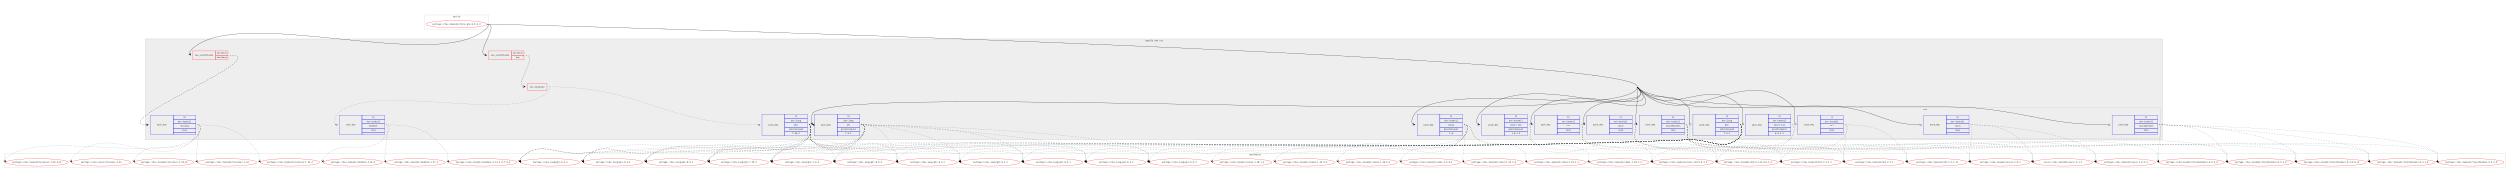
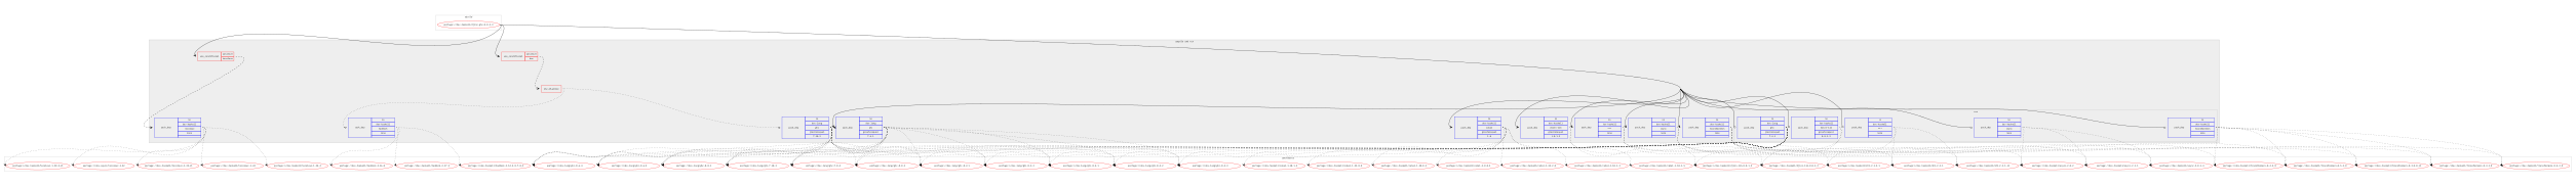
  digraph {
    compound=true
    concentrate=true
    fontname="IBM Plex Mono"
    fontsize=10
    newrank=true
    rankdir=TB
    ranksep=1.5
    node [color=red fontname="IBM Plex Mono" fontsize=10]
    edge [arrowhead=vee fontname="IBM Plex Mono" headport=w style=dotted tailport=e weight=100]
    n1 [label="portage://dev-haskell/djinn-ghc-0.0.2.3" width=4]
    n2 [color=blue label=<<TABLE BORDER="0" CELLBORDER="1" CELLSPACING="0" CELLPADDING="4" WIDTH="220"><TR><TD ROWSPAN="6" CELLPADDING="30">pack_dep</TD></TR><TR><TD WIDTH="110">no</TD></TR><TR><TD>dev-haskell</TD></TR><TR><TD>haddock</TD></TR><TR><TD>none</TD></TR><TR><TD></TD></TR></TABLE>> shape=none]
    n3 [color=blue label=<<TABLE BORDER="0" CELLBORDER="1" CELLSPACING="0" CELLPADDING="4" WIDTH="220"><TR><TD ROWSPAN="6" CELLPADDING="30">pack_dep</TD></TR><TR><TD WIDTH="110">no</TD></TR><TR><TD>dev-lang</TD></TR><TR><TD>ghc</TD></TR><TR><TD>greaterequal</TD></TR><TR><TD>7.10.2</TD></TR></TABLE>> shape=none]
    n4 [label=<<TABLE BORDER="0" CELLBORDER="1" CELLSPACING="0" CELLPADDING="4"><TR><TD CELLPADDING="10">any_of_group</TD></TR></TABLE>> shape=none]
    n5 [label=<<TABLE BORDER="0" CELLBORDER="1" CELLSPACING="0" CELLPADDING="4"><TR><TD ROWSPAN="3" CELLPADDING="10">use_conditional</TD></TR><TR><TD>positive</TD></TR><TR><TD>doc</TD></TR></TABLE>> shape=none]
    n6 [color=blue label=<<TABLE BORDER="0" CELLBORDER="1" CELLSPACING="0" CELLPADDING="4" WIDTH="220"><TR><TD ROWSPAN="6" CELLPADDING="30">pack_dep</TD></TR><TR><TD WIDTH="110">no</TD></TR><TR><TD>dev-haskell</TD></TR><TR><TD>hscolour</TD></TR><TR><TD>none</TD></TR><TR><TD></TD></TR></TABLE>> shape=none]
    n7 [label=<<TABLE BORDER="0" CELLBORDER="1" CELLSPACING="0" CELLPADDING="4"><TR><TD ROWSPAN="3" CELLPADDING="10">use_conditional</TD></TR><TR><TD>positive</TD></TR><TR><TD>hscolour</TD></TR></TABLE>> shape=none]
    n8 [color=blue label=<<TABLE BORDER="0" CELLBORDER="1" CELLSPACING="0" CELLPADDING="4" WIDTH="220"><TR><TD ROWSPAN="6" CELLPADDING="30">pack_dep</TD></TR><TR><TD WIDTH="110">no</TD></TR><TR><TD>dev-haskell</TD></TR><TR><TD>async</TD></TR><TR><TD>none</TD></TR><TR><TD></TD></TR></TABLE>> shape=none]
    n9 [color=blue label=<<TABLE BORDER="0" CELLBORDER="1" CELLSPACING="0" CELLPADDING="4" WIDTH="220"><TR><TD ROWSPAN="6" CELLPADDING="30">pack_dep</TD></TR><TR><TD WIDTH="110">no</TD></TR><TR><TD>dev-haskell</TD></TR><TR><TD>cabal</TD></TR><TR><TD>greaterequal</TD></TR><TR><TD>1.8</TD></TR></TABLE>> shape=none]
    n10 [color=blue label=<<TABLE BORDER="0" CELLBORDER="1" CELLSPACING="0" CELLPADDING="4" WIDTH="220"><TR><TD ROWSPAN="6" CELLPADDING="30">pack_dep</TD></TR><TR><TD WIDTH="110">no</TD></TR><TR><TD>dev-haskell</TD></TR><TR><TD>djinn-lib</TD></TR><TR><TD>greaterequal</TD></TR><TR><TD>0.0.1.2</TD></TR></TABLE>> shape=none]
    n11 [color=blue label=<<TABLE BORDER="0" CELLBORDER="1" CELLSPACING="0" CELLPADDING="4" WIDTH="220"><TR><TD ROWSPAN="6" CELLPADDING="30">pack_dep</TD></TR><TR><TD WIDTH="110">no</TD></TR><TR><TD>dev-haskell</TD></TR><TR><TD>mtl</TD></TR><TR><TD>none</TD></TR><TR><TD></TD></TR></TABLE>> shape=none]
    n12 [color=blue label=<<TABLE BORDER="0" CELLBORDER="1" CELLSPACING="0" CELLPADDING="4" WIDTH="220"><TR><TD ROWSPAN="6" CELLPADDING="30">pack_dep</TD></TR><TR><TD WIDTH="110">no</TD></TR><TR><TD>dev-haskell</TD></TR><TR><TD>transformers</TD></TR><TR><TD>none</TD></TR><TR><TD></TD></TR></TABLE>> shape=none]
    n13 [color=blue label=<<TABLE BORDER="0" CELLBORDER="1" CELLSPACING="0" CELLPADDING="4" WIDTH="220"><TR><TD ROWSPAN="6" CELLPADDING="30">pack_dep</TD></TR><TR><TD WIDTH="110">no</TD></TR><TR><TD>dev-lang</TD></TR><TR><TD>ghc</TD></TR><TR><TD>greaterequal</TD></TR><TR><TD>7.4.1</TD></TR></TABLE>> shape=none]
    n14 [color=blue label=<<TABLE BORDER="0" CELLBORDER="1" CELLSPACING="0" CELLPADDING="4" WIDTH="220"><TR><TD ROWSPAN="6" CELLPADDING="30">pack_dep</TD></TR><TR><TD WIDTH="110">no</TD></TR><TR><TD>dev-haskell</TD></TR><TR><TD>async</TD></TR><TR><TD>none</TD></TR><TR><TD></TD></TR></TABLE>> shape=none]
    n15 [color=blue label=<<TABLE BORDER="0" CELLBORDER="1" CELLSPACING="0" CELLPADDING="4" WIDTH="220"><TR><TD ROWSPAN="6" CELLPADDING="30">pack_dep</TD></TR><TR><TD WIDTH="110">no</TD></TR><TR><TD>dev-haskell</TD></TR><TR><TD>djinn-lib</TD></TR><TR><TD>greaterequal</TD></TR><TR><TD>0.0.1.2</TD></TR></TABLE>> shape=none]
    n16 [color=blue label=<<TABLE BORDER="0" CELLBORDER="1" CELLSPACING="0" CELLPADDING="4" WIDTH="220"><TR><TD ROWSPAN="6" CELLPADDING="30">pack_dep</TD></TR><TR><TD WIDTH="110">no</TD></TR><TR><TD>dev-haskell</TD></TR><TR><TD>mtl</TD></TR><TR><TD>none</TD></TR><TR><TD></TD></TR></TABLE>> shape=none]
    n17 [color=blue label=<<TABLE BORDER="0" CELLBORDER="1" CELLSPACING="0" CELLPADDING="4" WIDTH="220"><TR><TD ROWSPAN="6" CELLPADDING="30">pack_dep</TD></TR><TR><TD WIDTH="110">no</TD></TR><TR><TD>dev-haskell</TD></TR><TR><TD>transformers</TD></TR><TR><TD>none</TD></TR><TR><TD></TD></TR></TABLE>> shape=none]
    n18 [color=blue label=<<TABLE BORDER="0" CELLBORDER="1" CELLSPACING="0" CELLPADDING="4" WIDTH="220"><TR><TD ROWSPAN="6" CELLPADDING="30">pack_dep</TD></TR><TR><TD WIDTH="110">no</TD></TR><TR><TD>dev-lang</TD></TR><TR><TD>ghc</TD></TR><TR><TD>greaterequal</TD></TR><TR><TD>7.4.1</TD></TR></TABLE>> shape=none]
    n19 [label="portage://dev-haskell/haddock-2.17.2" width=4]
    n20 [label="portage://dev-haskell/haddock-2.16.0" width=4]
    n21 [label="portage://dev-haskell/haddock-2.14.3.0.7.8.3" width=4]
    n22 [label="portage://dev-lang/ghc-8.8.1" width=4]
    n23 [label="portage://dev-lang/ghc-8.6.5" width=4]
    n24 [label="portage://dev-lang/ghc-8.6.4" width=4]
    n25 [label="portage://dev-lang/ghc-8.4.3" width=4]
    n26 [label="portage://dev-lang/ghc-8.4.2" width=4]
    n27 [label="portage://dev-lang/ghc-8.4.1" width=4]
    n28 [label="portage://dev-lang/ghc-8.2.2" width=4]
    n29 [label="portage://dev-lang/ghc-8.2.1" width=4]
    n30 [label="portage://dev-lang/ghc-8.0.2" width=4]
    n31 [label="portage://dev-lang/ghc-7.8.4" width=4]
    n32 [label="portage://dev-lang/ghc-7.10.3" width=4]
    n33 [label="portage://dev-haskell/hscolour-1.24.4" width=4]
    n34 [label="portage://dev-haskell/hscolour-1.24" width=4]
    n35 [label="portage://dev-haskell/hscolour-1.23-r1" width=4]
    n36 [label="portage://dev-async/hscolour-1.22" width=4]
    n37 [label="portage://dev-haskell/hscolour-1.20.3-r1" width=4]
-   n38 [label="async://dev-haskell/async-2.1.1" width=4]
+   n38 [label="portage://dev-haskell/async-2.1.1" width=4]
    n39 [label="portage://dev-haskell/async-2.0.2" width=4]
    n40 [label="portage://dev-haskell/async-2.0.1.4" width=4]
    n41 [label="portage://dev-haskell/cabal-2.0.0.2" width=4]
    n42 [label="portage://dev-haskell/cabal-1.24.2.0" width=4]
    n43 [label="portage://dev-haskell/cabal-1.22.8.0" width=4]
    n44 [label="portage://dev-haskell/cabal-1.20.0.2" width=4]
    n45 [label="portage://dev-haskell/cabal-1.18.1.5" width=4]
    n46 [label="portage://dev-haskell/cabal-1.18.1.3" width=4]
    n47 [label="portage://dev-haskell/cabal-1.18.1.2" width=4]
    n48 [label="portage://dev-haskell/djinn-lib-0.0.1.3" width=4]
    n49 [label="portage://dev-haskell/djinn-lib-0.0.1.2" width=4]
    n50 [label="portage://dev-haskell/mtl-2.2.1-r1" width=4]
    n51 [label="portage://dev-haskell/mtl-2.2.1" width=4]
    n52 [label="portage://dev-haskell/mtl-2.1.3.1" width=4]
    n53 [label="portage://dev-haskell/transformers-0.5.2.0" width=4]
    n54 [label="portage://dev-haskell/transformers-0.4.3.0" width=4]
    n55 [label="portage://dev-haskell/transformers-0.4.2.0" width=4]
    n56 [label="portage://dev-haskell/transformers-0.4.1.0" width=4]
    n57 [label="portage://dev-haskell/transformers-0.3.0.0-r1" width=4]
    subgraph cluster_1 {
      color=gray
      label=<<i>ebuild</i>>
      n1
    }
    subgraph cluster_2 {
      color=gray
      label=<<i>dependencies</i>>
      subgraph cluster_3 {
        color=gray
        fillcolor="#eeeeee"
        label=<<i>compile</i>>
        style=filled
        subgraph sub_4 {
          color=gray
          fillcolor="#eeeeee"
          label=<<i>compile</i>>
          style=filled
          n5
          subgraph sub_5 {
            color=gray
            fillcolor="#eeeeee"
            label=<<i>compile</i>>
            style=filled
            n4
            subgraph sub_6 {
              color=gray
              fillcolor="#eeeeee"
              label=<<i>compile</i>>
              style=filled
              n2
            }
            subgraph sub_7 {
              color=gray
              fillcolor="#eeeeee"
              label=<<i>compile</i>>
              style=filled
              n3
            }
          }
        }
        subgraph sub_8 {
          color=gray
          fillcolor="#eeeeee"
          label=<<i>compile</i>>
          style=filled
          n7
          subgraph sub_9 {
            color=gray
            fillcolor="#eeeeee"
            label=<<i>compile</i>>
            style=filled
            n6
          }
        }
        subgraph sub_10 {
          color=gray
          fillcolor="#eeeeee"
          label=<<i>compile</i>>
          style=filled
          n8
        }
        subgraph sub_11 {
          color=gray
          fillcolor="#eeeeee"
          label=<<i>compile</i>>
          style=filled
          n9
        }
        subgraph sub_12 {
          color=gray
          fillcolor="#eeeeee"
          label=<<i>compile</i>>
          style=filled
          n10
        }
        subgraph sub_13 {
          color=gray
          fillcolor="#eeeeee"
          label=<<i>compile</i>>
          style=filled
          n11
        }
        subgraph sub_14 {
          color=gray
          fillcolor="#eeeeee"
          label=<<i>compile</i>>
          style=filled
          n12
        }
        subgraph sub_15 {
          color=gray
          fillcolor="#eeeeee"
          label=<<i>compile</i>>
          style=filled
          n13
        }
      }
      subgraph cluster_16 {
        color=gray
        fillcolor="#eeeeee"
        label=<<i>compile and run</i>>
        style=filled
      }
      subgraph cluster_17 {
        color=gray
        fillcolor="#eeeeee"
        label=<<i>run</i>>
        style=filled
        subgraph sub_18 {
          color=gray
          fillcolor="#eeeeee"
          label=<<i>run</i>>
          style=filled
          n14
        }
        subgraph sub_19 {
          color=gray
          fillcolor="#eeeeee"
          label=<<i>run</i>>
          style=filled
          n15
        }
        subgraph sub_20 {
          color=gray
          fillcolor="#eeeeee"
          label=<<i>run</i>>
          style=filled
          n16
        }
        subgraph sub_21 {
          color=gray
          fillcolor="#eeeeee"
          label=<<i>run</i>>
          style=filled
          n17
        }
        subgraph sub_22 {
          color=gray
          fillcolor="#eeeeee"
          label=<<i>run</i>>
          style=filled
          n18
        }
      }
    }
    subgraph cluster_23 {
      color=gray
      label=<<i>candidates</i>>
      rank=same
      subgraph sub_24 {
        color=black
        label=<<i>candidates</i>>
        nodesep=1
        rank=same
        n19
        n20
        n21
      }
      subgraph sub_25 {
        color=black
        label=<<i>candidates</i>>
        nodesep=1
        rank=same
        n22
        n23
        n24
        n25
        n26
        n27
        n28
        n29
        n30
        n31
        n32
      }
      subgraph sub_26 {
        color=black
        label=<<i>candidates</i>>
        nodesep=1
        rank=same
        n33
        n34
        n35
        n36
        n37
      }
      subgraph sub_27 {
        color=black
        label=<<i>candidates</i>>
        nodesep=1
        rank=same
        n38
        n39
        n40
      }
      subgraph sub_28 {
        color=black
        label=<<i>candidates</i>>
        nodesep=1
        rank=same
        n41
        n42
        n43
        n44
        n45
        n46
        n47
      }
      subgraph sub_29 {
        color=black
        label=<<i>candidates</i>>
        nodesep=1
        rank=same
        n48
        n49
      }
      subgraph sub_30 {
        color=black
        label=<<i>candidates</i>>
        nodesep=1
        rank=same
        n50
        n51
        n52
      }
      subgraph sub_31 {
        color=black
        label=<<i>candidates</i>>
        nodesep=1
        rank=same
        n53
        n54
        n55
        n56
        n57
      }
      subgraph sub_32 {
        color=black
        label=<<i>candidates</i>>
        nodesep=1
        rank=same
        n38
        n39
        n40
      }
      subgraph sub_33 {
        color=black
        label=<<i>candidates</i>>
        nodesep=1
        rank=same
        n22
        n23
        n24
        n25
        n26
        n27
        n28
        n29
        n30
        n31
        n32
      }
      subgraph sub_34 {
        color=black
        label=<<i>candidates</i>>
        nodesep=1
        rank=same
        n48
        n49
      }
      subgraph sub_35 {
        color=black
        label=<<i>candidates</i>>
        nodesep=1
        rank=same
        n50
        n51
        n52
      }
      subgraph sub_36 {
        color=black
        label=<<i>candidates</i>>
        nodesep=1
        rank=same
        n53
        n54
        n55
        n56
        n57
      }
      subgraph sub_37 {
        color=black
        label=<<i>candidates</i>>
        nodesep=1
        rank=same
        n22
        n23
        n24
        n25
        n26
        n27
        n28
        n29
        n30
        n31
        n32
      }
    }
    n1 -> n5 [style=solid weight=20]
    n1 -> n7 [style=solid weight=20]
    n1 -> n8 [style=solid weight=20]
    n1 -> n9 [style=solid weight=20]
    n1 -> n10 [style=solid weight=20]
    n1 -> n11 [style=solid weight=20]
    n1 -> n12 [style=solid weight=20]
    n1 -> n13 [style=solid weight=20]
    n1 -> n14 [arrowhead=odot style=solid weight=20]
    n1 -> n15 [arrowhead=odot style=solid weight=20]
    n1 -> n16 [arrowhead=odot style=solid weight=20]
    n1 -> n17 [arrowhead=odot style=solid weight=20]
    n1 -> n18 [arrowhead=odot style=solid weight=20]
    n2 -> n19
    n2 -> n20
    n2 -> n21
    n3 -> n22
    n3 -> n23
    n3 -> n24
    n3 -> n25
    n3 -> n26
    n3 -> n27
    n3 -> n28
    n3 -> n29
    n3 -> n30
    n3 -> n31
    n3 -> n32
    n4 -> n2 [arrowhead=oinv weight=20]
    n4 -> n3 [arrowhead=oinv weight=20]
    n5 -> n4 [style=dashed weight=20]
    n6 -> n33
    n6 -> n34
    n6 -> n35
    n6 -> n36
    n6 -> n37
    n7 -> n6 [style=dashed weight=20]
    n8 -> n38
    n8 -> n39
    n8 -> n40
    n9 -> n41
    n9 -> n42
    n9 -> n43
    n9 -> n44
    n9 -> n45
    n9 -> n46
    n9 -> n47
    n10 -> n48
    n10 -> n49
    n11 -> n50
    n11 -> n51
    n11 -> n52
    n12 -> n53
    n12 -> n54
    n12 -> n55
    n12 -> n56
    n12 -> n57
    n13 -> n22
    n13 -> n23
    n13 -> n24
    n13 -> n25
    n13 -> n26
    n13 -> n27
    n13 -> n28
    n13 -> n29
    n13 -> n30
    n13 -> n31
    n13 -> n32
    n14 -> n38
    n14 -> n39
    n14 -> n40
    n15 -> n48
    n15 -> n49
    n16 -> n50
    n16 -> n51
    n16 -> n52
    n17 -> n53
    n17 -> n54
    n17 -> n55
    n17 -> n56
    n17 -> n57
    n18 -> n22
    n18 -> n23
    n18 -> n24
    n18 -> n25
    n18 -> n26
    n18 -> n27
    n18 -> n28
    n18 -> n29
    n18 -> n30
    n18 -> n31
    n18 -> n32
  }
